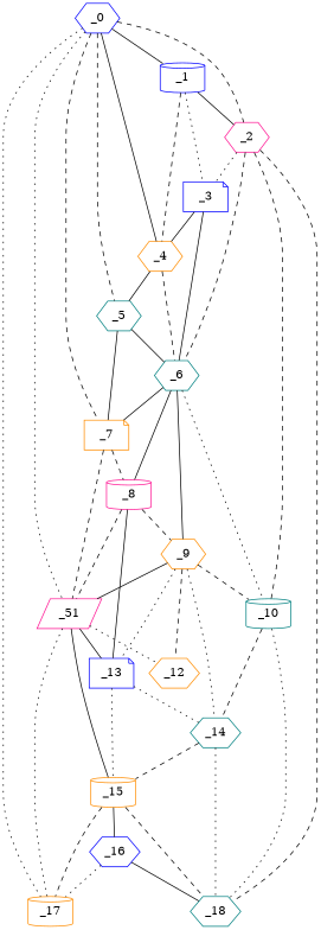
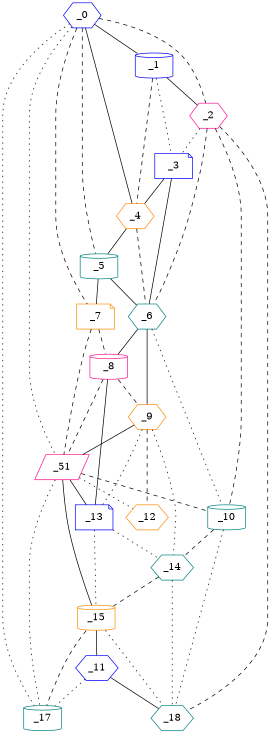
  graph {
    node [color=teal shape=hexagon y=42]
    edge [style=solid valence=2]
    _0 [color=blue x=7]
    _1 [color=blue shape=cylinder x=13 y=51]
    _2 [color=deeppink x=15 y=92]
    _4 [color=darkorange x=21 y=47]
-   _5 [x=28 y=44]
+   _5 [shape=cylinder x=28 y=44]
    _7 [color=darkorange shape=note x=38]
    n7 [color=deeppink label=_51 shape=parallelogram x=52 y=41]
-   _17 [color=darkorange shape=cylinder x=114 y=35]
+   _17 [shape=cylinder x=114 y=35]
    _3 [color=blue shape=note x=20 y=62]
    _6 [x=36 y=62]
    _10 [shape=cylinder x=48 y=88]
    _18 [x=124 y=85]
    _8 [color=deeppink shape=cylinder x=42 y=44]
    _12 [color=darkorange x=63]
    _13 [color=blue shape=note x=70 y=41]
    _15 [color=darkorange shape=cylinder x=92 y=38]
    _9 [color=darkorange x=44 y=61]
    _14 [x=74 y=41]
-   _16 [color=blue x=105 y=38]
+   _16 [color=blue x=105 y=38 label=_11]
    _0 -- _1 [valence=1]
    _0 -- _2 [style=dashed valence=1]
    _0 -- _4
    _0 -- _5 [style=dashed]
    _0 -- _7 [style=dashed]
    _0 -- n7 [style=dotted valence=1]
    _0 -- _17 [style=dotted valence=1]
    _1 -- _2 [valence=1]
    _1 -- _4 [style=dashed]
    _1 -- _3 [style=dotted]
    _2 -- _3 [style=dotted valence=1]
    _2 -- _6 [style=dashed]
    _2 -- _10 [style=dashed]
    _2 -- _18 [style=dashed valence=1]
    _4 -- _5
    _4 -- _6 [style=dashed]
    _5 -- _7
    _5 -- _6
    _7 -- n7 [style=dashed valence=1]
    _7 -- _8 [style=dashed]
    n7 -- _17 [style=dotted]
    n7 -- _12 [style=dotted]
    n7 -- _13 [valence=1]
    n7 -- _15
    _3 -- _4 [valence=1]
    _3 -- _6
-   _6 -- _7
    _6 -- _10 [style=dotted]
    _6 -- _8 [valence=1]
    _6 -- _9 [valence=1]
    _10 -- _18 [style=dotted]
    _10 -- _14 [style=dashed valence=1]
    _8 -- n7 [style=dashed valence=1]
    _8 -- _13
    _8 -- _9 [style=dashed]
    _13 -- _15 [style=dotted]
    _13 -- _14 [style=dotted]
    _15 -- _17 [style=dashed]
-   _15 -- _18 [style=dashed valence=1]
+   _15 -- _18 [style=dotted valence=1]
    _15 -- _16
    _9 -- n7
-   _9 -- _10 [style=dashed]
+   n7 -- _10 [style=dashed]
    _9 -- _12 [style=dashed valence=1]
    _9 -- _13 [style=dotted]
    _9 -- _14 [style=dotted valence=1]
    _14 -- _18 [style=dotted]
    _14 -- _15 [style=dashed valence=1]
    _16 -- _17 [style=dotted]
    _16 -- _18
  }
